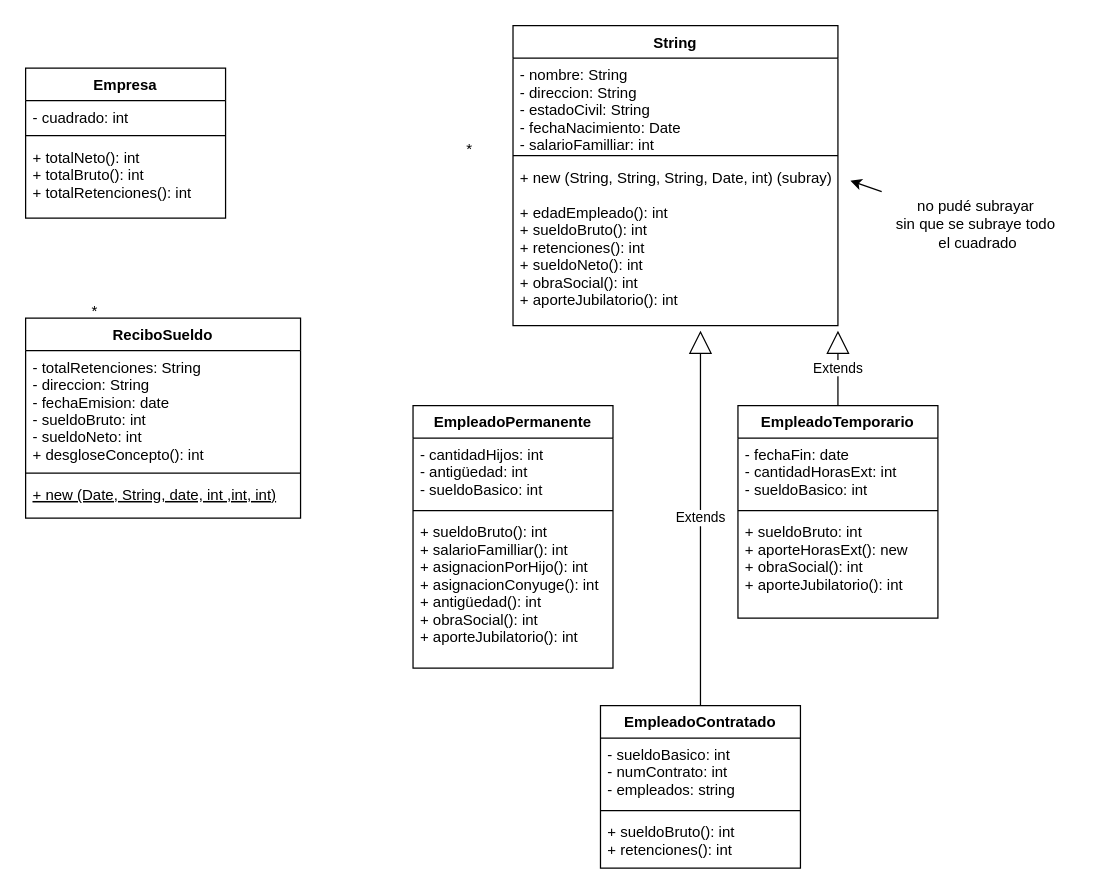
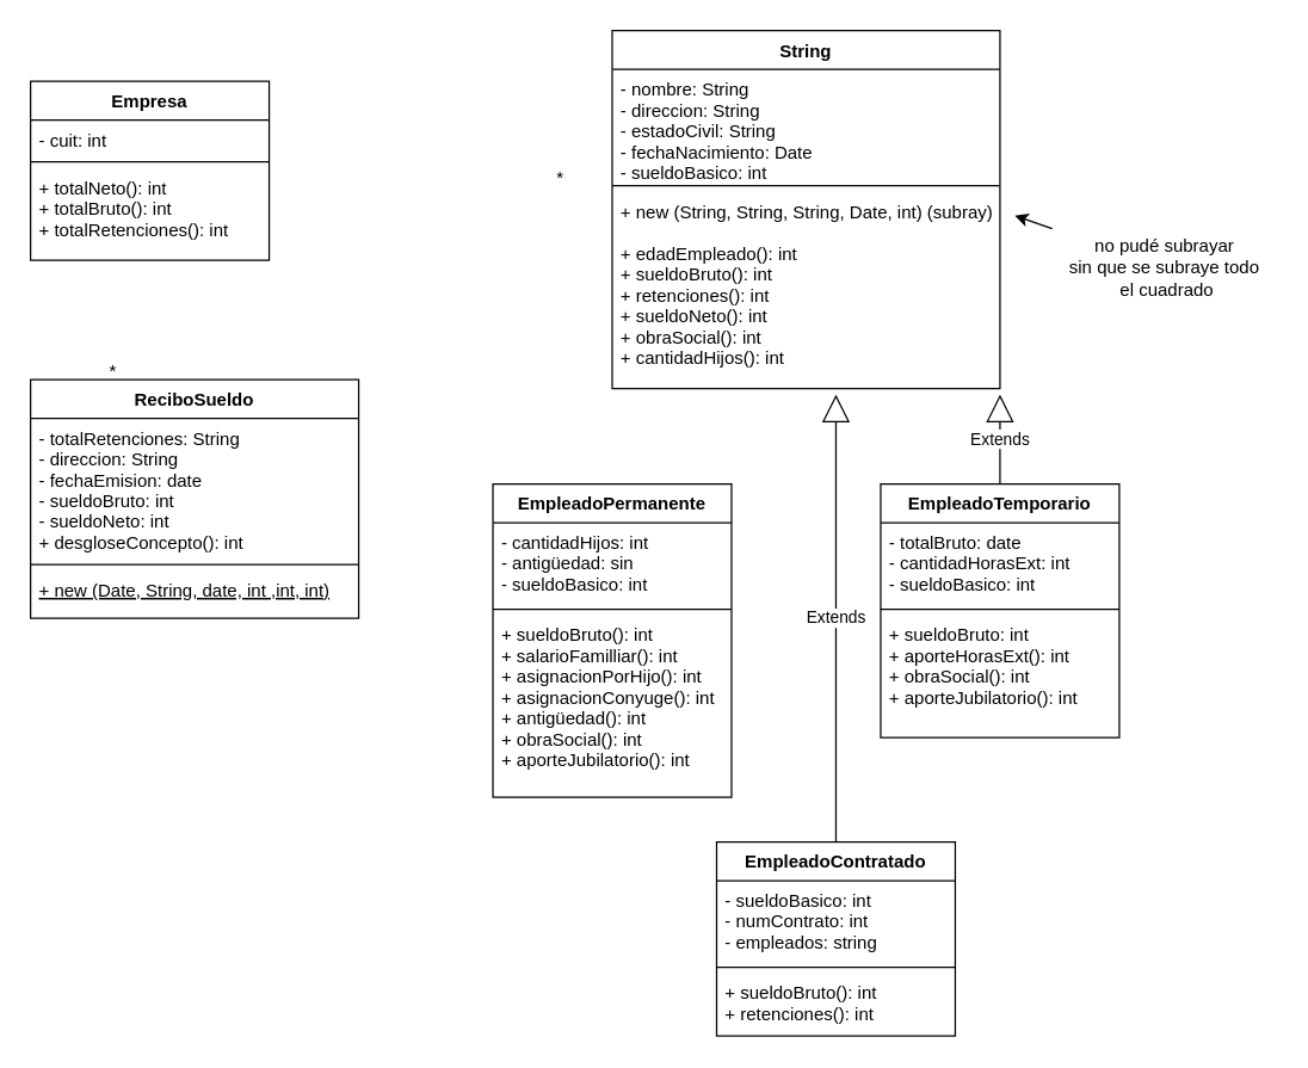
  <mxCell id="0" />
  <mxCell id="1" parent="0" />
  <mxCell id="2" value="Empresa" style="swimlane;fontStyle=1;align=center;verticalAlign=top;childLayout=stackLayout;horizontal=1;startSize=26;horizontalStack=0;resizeParent=1;resizeParentMax=0;resizeLast=0;collapsible=1;marginBottom=0;" parent="1" vertex="1"><mxGeometry x="20" y="54" width="160" height="120" as="geometry" /></mxCell>
- <mxCell id="3" value="- cuadrado: int" style="text;strokeColor=none;fillColor=none;align=left;verticalAlign=top;spacingLeft=4;spacingRight=4;overflow=hidden;rotatable=0;points=[[0,0.5],[1,0.5]];portConstraint=eastwest;" parent="2" vertex="1"><mxGeometry y="26" width="160" height="24" as="geometry" /></mxCell>
+ <mxCell id="3" value="- cuit: int" style="text;strokeColor=none;fillColor=none;align=left;verticalAlign=top;spacingLeft=4;spacingRight=4;overflow=hidden;rotatable=0;points=[[0,0.5],[1,0.5]];portConstraint=eastwest;" parent="2" vertex="1"><mxGeometry y="26" width="160" height="24" as="geometry" /></mxCell>
  <mxCell id="4" value="" style="line;strokeWidth=1;fillColor=none;align=left;verticalAlign=middle;spacingTop=-1;spacingLeft=3;spacingRight=3;rotatable=0;labelPosition=right;points=[];portConstraint=eastwest;" parent="2" vertex="1"><mxGeometry y="50" width="160" height="8" as="geometry" /></mxCell>
  <mxCell id="5" value="+ totalNeto(): int&#10;+ totalBruto(): int&#10;+ totalRetenciones(): int" style="text;strokeColor=none;fillColor=none;align=left;verticalAlign=top;spacingLeft=4;spacingRight=4;overflow=hidden;rotatable=0;points=[[0,0.5],[1,0.5]];portConstraint=eastwest;" parent="2" vertex="1"><mxGeometry y="58" width="160" height="62" as="geometry" /></mxCell>
  <mxCell id="6" value="String" style="swimlane;fontStyle=1;align=center;verticalAlign=top;childLayout=stackLayout;horizontal=1;startSize=26;horizontalStack=0;resizeParent=1;resizeParentMax=0;resizeLast=0;collapsible=1;marginBottom=0;" parent="1" vertex="1"><mxGeometry x="410" y="20" width="260" height="240" as="geometry" /></mxCell>
- <mxCell id="7" value="- nombre: String&#10;- direccion: String&#10;- estadoCivil: String&#10;- fechaNacimiento: Date&#10;- salarioFamilliar: int" style="text;strokeColor=none;fillColor=none;align=left;verticalAlign=top;spacingLeft=4;spacingRight=4;overflow=hidden;rotatable=0;points=[[0,0.5],[1,0.5]];portConstraint=eastwest;" parent="6" vertex="1"><mxGeometry y="26" width="260" height="74" as="geometry" /></mxCell>
+ <mxCell id="7" value="- nombre: String&#10;- direccion: String&#10;- estadoCivil: String&#10;- fechaNacimiento: Date&#10;- sueldoBasico: int" style="text;strokeColor=none;fillColor=none;align=left;verticalAlign=top;spacingLeft=4;spacingRight=4;overflow=hidden;rotatable=0;points=[[0,0.5],[1,0.5]];portConstraint=eastwest;" parent="6" vertex="1"><mxGeometry y="26" width="260" height="74" as="geometry" /></mxCell>
  <mxCell id="8" value="" style="line;strokeWidth=1;fillColor=none;align=left;verticalAlign=middle;spacingTop=-1;spacingLeft=3;spacingRight=3;rotatable=0;labelPosition=right;points=[];portConstraint=eastwest;" parent="6" vertex="1"><mxGeometry y="100" width="260" height="8" as="geometry" /></mxCell>
- <mxCell id="9" value="+ new (String, String, String, Date, int) (subray)&#10;&#10;+ edadEmpleado(): int&#10;+ sueldoBruto(): int&#10;+ retenciones(): int&#10;+ sueldoNeto(): int&#10;+ obraSocial(): int&#10;+ aporteJubilatorio(): int&#10;" style="text;strokeColor=none;fillColor=none;align=left;verticalAlign=top;spacingLeft=4;spacingRight=4;overflow=hidden;rotatable=0;points=[[0,0.5],[1,0.5]];portConstraint=eastwest;fontStyle=0;" parent="6" vertex="1"><mxGeometry y="108" width="260" height="132" as="geometry" /></mxCell>
+ <mxCell id="9" value="+ new (String, String, String, Date, int) (subray)&#10;&#10;+ edadEmpleado(): int&#10;+ sueldoBruto(): int&#10;+ retenciones(): int&#10;+ sueldoNeto(): int&#10;+ obraSocial(): int&#10;+ cantidadHijos(): int&#10;" style="text;strokeColor=none;fillColor=none;align=left;verticalAlign=top;spacingLeft=4;spacingRight=4;overflow=hidden;rotatable=0;points=[[0,0.5],[1,0.5]];portConstraint=eastwest;fontStyle=0;" parent="6" vertex="1"><mxGeometry y="108" width="260" height="132" as="geometry" /></mxCell>
  <mxCell id="10" value="*" style="text;html=1;align=center;verticalAlign=middle;resizable=0;points=[];autosize=1;strokeColor=none;fillColor=none;" parent="1" vertex="1"><mxGeometry x="360" y="104" width="30" height="30" as="geometry" /></mxCell>
  <mxCell id="11" value="EmpleadoTemporario" style="swimlane;fontStyle=1;align=center;verticalAlign=top;childLayout=stackLayout;horizontal=1;startSize=26;horizontalStack=0;resizeParent=1;resizeParentMax=0;resizeLast=0;collapsible=1;marginBottom=0;" parent="1" vertex="1"><mxGeometry x="590" y="324" width="160" height="170" as="geometry" /></mxCell>
- <mxCell id="12" value="- fechaFin: date&#10;- cantidadHorasExt: int&#10;- sueldoBasico: int" style="text;strokeColor=none;fillColor=none;align=left;verticalAlign=top;spacingLeft=4;spacingRight=4;overflow=hidden;rotatable=0;points=[[0,0.5],[1,0.5]];portConstraint=eastwest;" parent="11" vertex="1"><mxGeometry y="26" width="160" height="54" as="geometry" /></mxCell>
+ <mxCell id="12" value="- totalBruto: date&#10;- cantidadHorasExt: int&#10;- sueldoBasico: int" style="text;strokeColor=none;fillColor=none;align=left;verticalAlign=top;spacingLeft=4;spacingRight=4;overflow=hidden;rotatable=0;points=[[0,0.5],[1,0.5]];portConstraint=eastwest;" parent="11" vertex="1"><mxGeometry y="26" width="160" height="54" as="geometry" /></mxCell>
  <mxCell id="13" value="" style="line;strokeWidth=1;fillColor=none;align=left;verticalAlign=middle;spacingTop=-1;spacingLeft=3;spacingRight=3;rotatable=0;labelPosition=right;points=[];portConstraint=eastwest;" parent="11" vertex="1"><mxGeometry y="80" width="160" height="8" as="geometry" /></mxCell>
- <mxCell id="14" value="+ sueldoBruto: int&#10;+ aporteHorasExt(): new&#10;+ obraSocial(): int&#10;+ aporteJubilatorio(): int" style="text;strokeColor=none;fillColor=none;align=left;verticalAlign=top;spacingLeft=4;spacingRight=4;overflow=hidden;rotatable=0;points=[[0,0.5],[1,0.5]];portConstraint=eastwest;" parent="11" vertex="1"><mxGeometry y="88" width="160" height="82" as="geometry" /></mxCell>
+ <mxCell id="14" value="+ sueldoBruto: int&#10;+ aporteHorasExt(): int&#10;+ obraSocial(): int&#10;+ aporteJubilatorio(): int" style="text;strokeColor=none;fillColor=none;align=left;verticalAlign=top;spacingLeft=4;spacingRight=4;overflow=hidden;rotatable=0;points=[[0,0.5],[1,0.5]];portConstraint=eastwest;" parent="11" vertex="1"><mxGeometry y="88" width="160" height="82" as="geometry" /></mxCell>
  <mxCell id="15" value="EmpleadoPermanente" style="swimlane;fontStyle=1;align=center;verticalAlign=top;childLayout=stackLayout;horizontal=1;startSize=26;horizontalStack=0;resizeParent=1;resizeParentMax=0;resizeLast=0;collapsible=1;marginBottom=0;" parent="1" vertex="1"><mxGeometry x="330" y="324" width="160" height="210" as="geometry" /></mxCell>
- <mxCell id="16" value="- cantidadHijos: int&#10;- antigüedad: int&#10;- sueldoBasico: int" style="text;strokeColor=none;fillColor=none;align=left;verticalAlign=top;spacingLeft=4;spacingRight=4;overflow=hidden;rotatable=0;points=[[0,0.5],[1,0.5]];portConstraint=eastwest;" parent="15" vertex="1"><mxGeometry y="26" width="160" height="54" as="geometry" /></mxCell>
+ <mxCell id="16" value="- cantidadHijos: int&#10;- antigüedad: sin&#10;- sueldoBasico: int" style="text;strokeColor=none;fillColor=none;align=left;verticalAlign=top;spacingLeft=4;spacingRight=4;overflow=hidden;rotatable=0;points=[[0,0.5],[1,0.5]];portConstraint=eastwest;" parent="15" vertex="1"><mxGeometry y="26" width="160" height="54" as="geometry" /></mxCell>
  <mxCell id="17" value="" style="line;strokeWidth=1;fillColor=none;align=left;verticalAlign=middle;spacingTop=-1;spacingLeft=3;spacingRight=3;rotatable=0;labelPosition=right;points=[];portConstraint=eastwest;" parent="15" vertex="1"><mxGeometry y="80" width="160" height="8" as="geometry" /></mxCell>
  <mxCell id="18" value="+ sueldoBruto(): int&#10;+ salarioFamilliar(): int&#10;+ asignacionPorHijo(): int&#10;+ asignacionConyuge(): int&#10;+ antigüedad(): int&#10;+ obraSocial(): int&#10;+ aporteJubilatorio(): int" style="text;strokeColor=none;fillColor=none;align=left;verticalAlign=top;spacingLeft=4;spacingRight=4;overflow=hidden;rotatable=0;points=[[0,0.5],[1,0.5]];portConstraint=eastwest;" parent="15" vertex="1"><mxGeometry y="88" width="160" height="122" as="geometry" /></mxCell>
  <mxCell id="19" value="Extends" style="endArrow=block;endSize=16;endFill=0;html=1;rounded=0;exitX=0.5;exitY=0;exitDx=0;exitDy=0;" edge="1" parent="1" source="11"><mxGeometry width="160" relative="1" as="geometry"><mxPoint x="540" y="354" as="sourcePoint" /><mxPoint x="670" y="264" as="targetPoint" /><Array as="points" /></mxGeometry></mxCell>
  <mxCell id="20" value="*" style="text;html=1;align=center;verticalAlign=middle;resizable=0;points=[];autosize=1;strokeColor=none;fillColor=none;" vertex="1" parent="1"><mxGeometry x="60" y="234" width="30" height="30" as="geometry" /></mxCell>
  <mxCell id="21" value="ReciboSueldo" style="swimlane;fontStyle=1;align=center;verticalAlign=top;childLayout=stackLayout;horizontal=1;startSize=26;horizontalStack=0;resizeParent=1;resizeParentMax=0;resizeLast=0;collapsible=1;marginBottom=0;" vertex="1" parent="1"><mxGeometry x="20" y="254" width="220" height="160" as="geometry" /></mxCell>
  <mxCell id="22" value="- totalRetenciones: String&#10;- direccion: String&#10;- fechaEmision: date&#10;- sueldoBruto: int&#10;- sueldoNeto: int&#10;+ desgloseConcepto(): int" style="text;strokeColor=none;fillColor=none;align=left;verticalAlign=top;spacingLeft=4;spacingRight=4;overflow=hidden;rotatable=0;points=[[0,0.5],[1,0.5]];portConstraint=eastwest;" vertex="1" parent="21"><mxGeometry y="26" width="220" height="94" as="geometry" /></mxCell>
  <mxCell id="23" value="" style="line;strokeWidth=1;fillColor=none;align=left;verticalAlign=middle;spacingTop=-1;spacingLeft=3;spacingRight=3;rotatable=0;labelPosition=right;points=[];portConstraint=eastwest;strokeColor=inherit;" vertex="1" parent="21"><mxGeometry y="120" width="220" height="8" as="geometry" /></mxCell>
  <mxCell id="24" value="+ new (Date, String, date, int ,int, int)&#10;" style="text;strokeColor=none;fillColor=none;align=left;verticalAlign=top;spacingLeft=4;spacingRight=4;overflow=hidden;rotatable=0;points=[[0,0.5],[1,0.5]];portConstraint=eastwest;fontStyle=4" vertex="1" parent="21"><mxGeometry y="128" width="220" height="32" as="geometry" /></mxCell>
  <mxCell id="25" value="EmpleadoContratado" style="swimlane;fontStyle=1;align=center;verticalAlign=top;childLayout=stackLayout;horizontal=1;startSize=26;horizontalStack=0;resizeParent=1;resizeParentMax=0;resizeLast=0;collapsible=1;marginBottom=0;" vertex="1" parent="1"><mxGeometry x="480" y="564" width="160" height="130" as="geometry" /></mxCell>
  <mxCell id="26" value="- sueldoBasico: int&#10;- numContrato: int&#10;- empleados: string" style="text;strokeColor=none;fillColor=none;align=left;verticalAlign=top;spacingLeft=4;spacingRight=4;overflow=hidden;rotatable=0;points=[[0,0.5],[1,0.5]];portConstraint=eastwest;" vertex="1" parent="25"><mxGeometry y="26" width="160" height="54" as="geometry" /></mxCell>
  <mxCell id="27" value="" style="line;strokeWidth=1;fillColor=none;align=left;verticalAlign=middle;spacingTop=-1;spacingLeft=3;spacingRight=3;rotatable=0;labelPosition=right;points=[];portConstraint=eastwest;strokeColor=inherit;" vertex="1" parent="25"><mxGeometry y="80" width="160" height="8" as="geometry" /></mxCell>
  <mxCell id="28" value="+ sueldoBruto(): int&#10;+ retenciones(): int" style="text;strokeColor=none;fillColor=none;align=left;verticalAlign=top;spacingLeft=4;spacingRight=4;overflow=hidden;rotatable=0;points=[[0,0.5],[1,0.5]];portConstraint=eastwest;" vertex="1" parent="25"><mxGeometry y="88" width="160" height="42" as="geometry" /></mxCell>
  <mxCell id="29" value="Extends" style="endArrow=block;endSize=16;endFill=0;html=1;rounded=0;exitX=0.5;exitY=0;exitDx=0;exitDy=0;" edge="1" parent="1" source="25"><mxGeometry width="160" relative="1" as="geometry"><mxPoint x="539.41" y="322.99" as="sourcePoint" /><mxPoint x="560" y="264" as="targetPoint" /></mxGeometry></mxCell>
  <mxCell id="30" value="no pudé subrayar&lt;br&gt;sin que se subraye todo&lt;br&gt;&amp;nbsp;el cuadrado" style="text;html=1;align=center;verticalAlign=middle;resizable=0;points=[];autosize=1;strokeColor=none;fillColor=none;" vertex="1" parent="1"><mxGeometry x="705" y="149" width="150" height="60" as="geometry" /></mxCell>
  <mxCell id="31" value="" style="endArrow=classic;html=1;rounded=0;" edge="1" parent="1" source="30"><mxGeometry width="50" height="50" relative="1" as="geometry"><mxPoint x="320" y="204" as="sourcePoint" /><mxPoint x="680" y="144" as="targetPoint" /></mxGeometry></mxCell>
